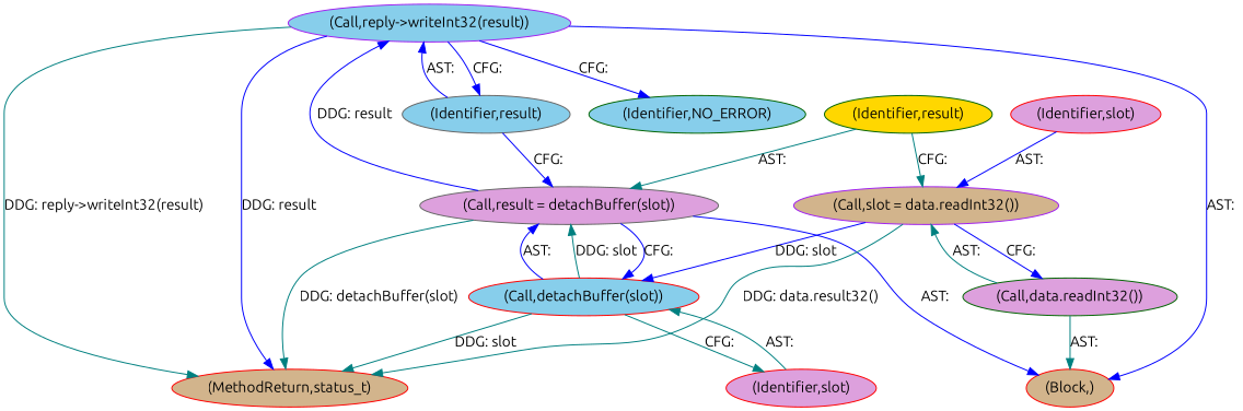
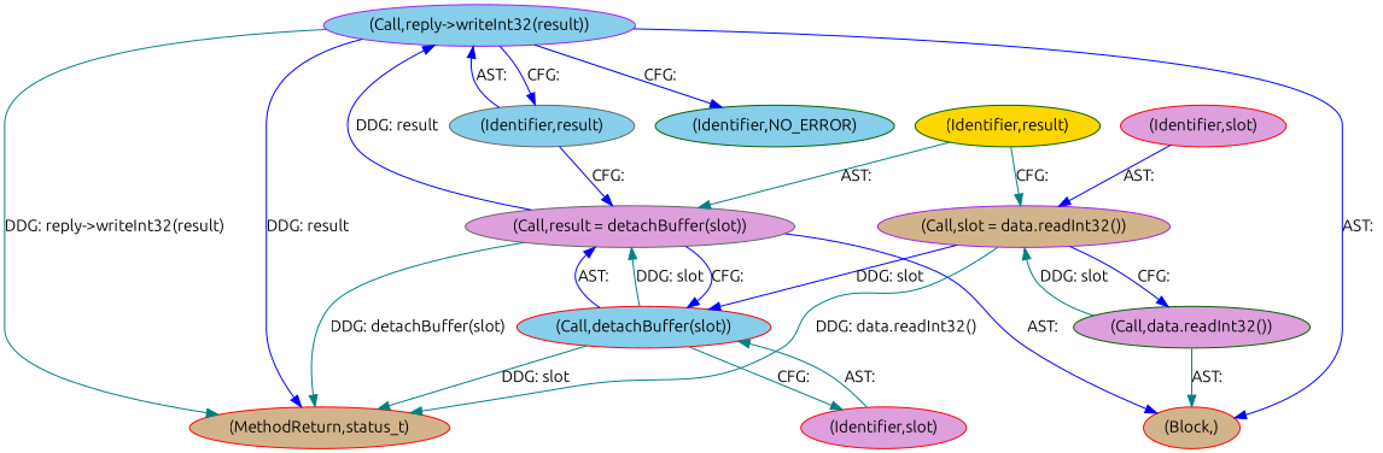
  digraph {
    fontname=Ubuntu
    node [color=red fillcolor=skyblue fontname=Ubuntu style=filled]
    edge [color=blue fontname=Ubuntu]
    n1 [color=purple label="(Call,reply->writeInt32(result))"]
    n2 [fillcolor=tan label="(Block,)"]
    n3 [fillcolor=tan label="(MethodReturn,status_t)"]
    n4 [color=gray40 label="(Identifier,result)"]
    n5 [color=darkgreen label="(Identifier,NO_ERROR)"]
    n6 [color=gray40 fillcolor=plum label="(Call,result = detachBuffer(slot))"]
    n7 [label="(Call,detachBuffer(slot))"]
    n8 [fillcolor=plum label="(Identifier,slot)"]
    n9 [color=purple fillcolor=tan label="(Call,slot = data.readInt32())"]
    n10 [color=darkgreen fillcolor=plum label="(Call,data.readInt32())"]
    n11 [color=darkgreen fillcolor=gold label="(Identifier,result)"]
    n12 [fillcolor=plum label="(Identifier,slot)"]
    n1 -> n2 [label="AST: "]
    n1 -> n3 [label="DDG: result"]
    n1 -> n3 [color=teal label="DDG: reply->writeInt32(result)"]
    n1 -> n4 [label="CFG: "]
    n1 -> n5 [label="CFG: "]
    n4 -> n1 [label="AST: "]
    n4 -> n6 [label="CFG: "]
    n6 -> n1 [label="DDG: result"]
    n6 -> n2 [label="AST: "]
    n6 -> n3 [color=teal label="DDG: detachBuffer(slot)"]
    n6 -> n7 [label="CFG: "]
    n7 -> n3 [color=teal label="DDG: slot"]
    n7 -> n6 [label="AST: "]
    n7 -> n6 [color=teal label="DDG: slot"]
    n7 -> n8 [color=teal label="CFG: "]
    n8 -> n7 [color=teal label="AST: "]
-   n9 -> n3 [color=teal label="DDG: data.result32()"]
+   n9 -> n3 [color=teal label="DDG: data.readInt32()"]
    n9 -> n7 [label="DDG: slot"]
    n9 -> n10 [label="CFG: "]
    n10 -> n2 [color=teal label="AST: "]
-   n10 -> n9 [color=teal label="AST: "]
+   n10 -> n9 [color=teal label="DDG: slot"]
    n11 -> n6 [color=teal label="AST: "]
    n11 -> n9 [color=teal label="CFG: "]
    n12 -> n9 [label="AST: "]
  }
